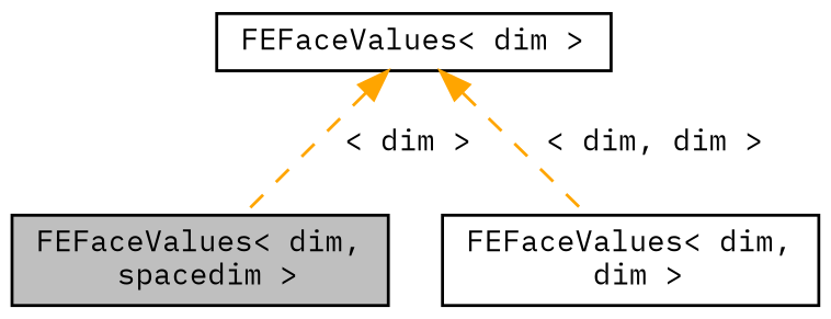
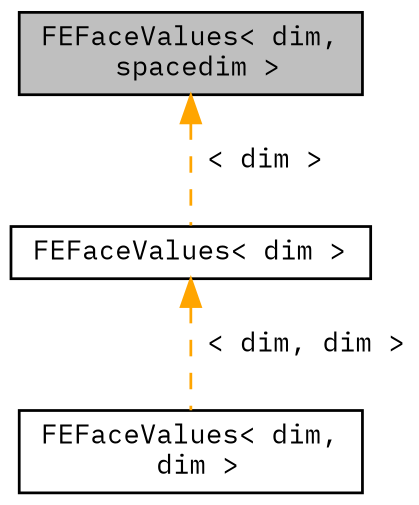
  digraph {
    fontname="IBM Plex Mono"
    node [color=black fillcolor=white fontname="IBM Plex Mono" fontsize=10 shape=record style=filled]
    edge [color=orange dir=back fontname="IBM Plex Mono" fontsize=10 labelfontname=Helvetica labelfontsize=10 style=dashed]
    n1 [fillcolor=grey75 fontcolor=black height=0.2 label="FEFaceValues\< dim,\l spacedim \>" width=0.4]
    n2 [height=0.2 label="FEFaceValues\< dim \>" width=0.4]
    n3 [height=0.2 label="FEFaceValues\< dim,\l dim \>" width=0.4]
-   n2 -> n1 [label=" \< dim \>"]
+   n1 -> n2 [label=" \< dim \>"]
    n2 -> n3 [label=" \< dim, dim \>"]
  }
